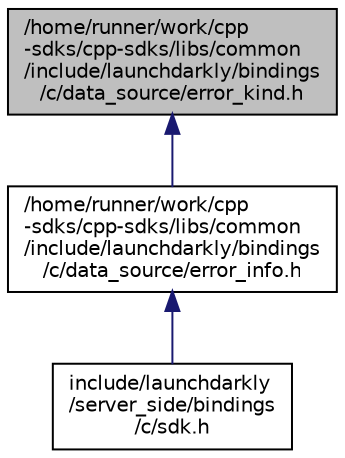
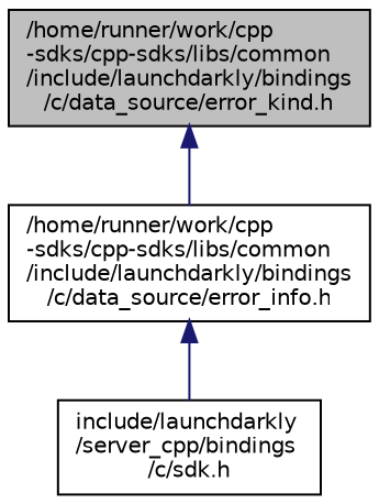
  digraph {
    node [color=black fillcolor=white fontname=Helvetica fontsize=10 shape=record style=filled]
    edge [color=midnightblue dir=back fontname=Helvetica fontsize=10 labelfontname=Helvetica labelfontsize=10 style=solid]
    n1 [fillcolor=grey75 fontcolor=black height=0.2 label="/home/runner/work/cpp\l-sdks/cpp-sdks/libs/common\l/include/launchdarkly/bindings\l/c/data_source/error_kind.h" width=0.4]
    n2 [height=0.2 label="/home/runner/work/cpp\l-sdks/cpp-sdks/libs/common\l/include/launchdarkly/bindings\l/c/data_source/error_info.h" width=0.4]
-   n3 [height=0.2 label="include/launchdarkly\l/server_side/bindings\l/c/sdk.h" width=0.4]
+   n3 [height=0.2 label="include/launchdarkly\l/server_cpp/bindings\l/c/sdk.h" width=0.4]
    n1 -> n2
    n2 -> n3
  }
